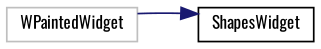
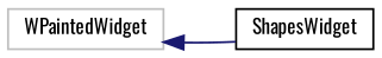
  digraph {
    rankdir=LR
    fontname=Oswald
    node [fillcolor=white fontname=Oswald fontsize=10 shape=record style=filled]
    n1 [color=grey75 height=0.2 label=WPaintedWidget width=0.4]
    n2 [color=black height=0.2 label=ShapesWidget width=0.4]
-   n2 -> n1 [color=midnightblue dir=back fontname=Oswald fontsize=10 labelfontname=Helvetica labelfontsize=10 style=solid]
+   n1 -> n2 [color=midnightblue dir=back fontname=Oswald fontsize=10 labelfontname=Helvetica labelfontsize=10 style=solid]
  }
